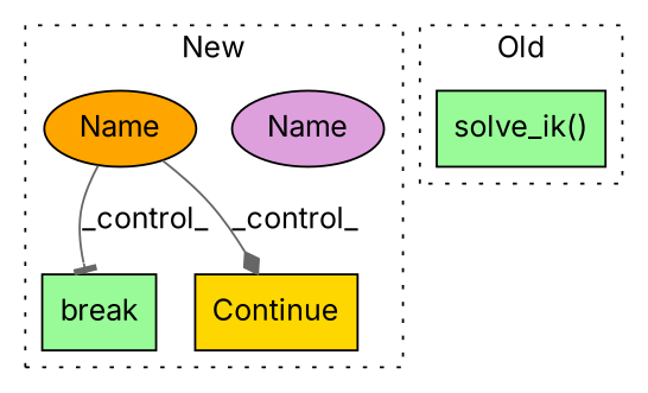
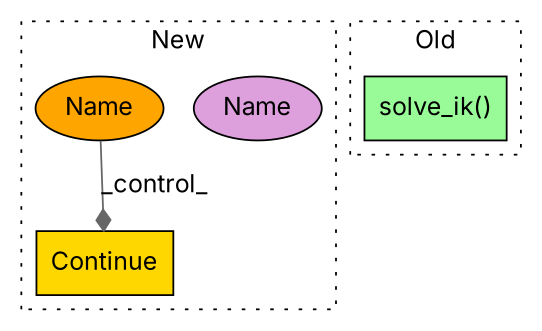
  digraph {
    fontname=Inter
    node [a=87 l=4 s=8582 shape=box style=filled fillcolor=palegreen fontname=Inter]
    edge [color=gray40 fontname=Inter]
-   n1 [a=94 l=5 label=break s=9000]
    n2 [label=Name shape=ellipse fillcolor=plum]
    n3 [a=43 l=8 label=Continue s=8929 fillcolor=gold]
    n4 [label=Name shape=ellipse fillcolor=orange]
    n5 [a=75 l="14,20" label="solve_ik()" s="8990,9010"]
    subgraph cluster_1 {
      label=New
      style=dotted
-     n1
      n2
      n3
      n4
    }
    subgraph cluster_2 {
      label=Old
      style=dotted
      n5
    }
-   n4 -> n1 [label=_control_ arrowhead=tee]
    n4 -> n3 [label=_control_ arrowhead=diamond]
  }
